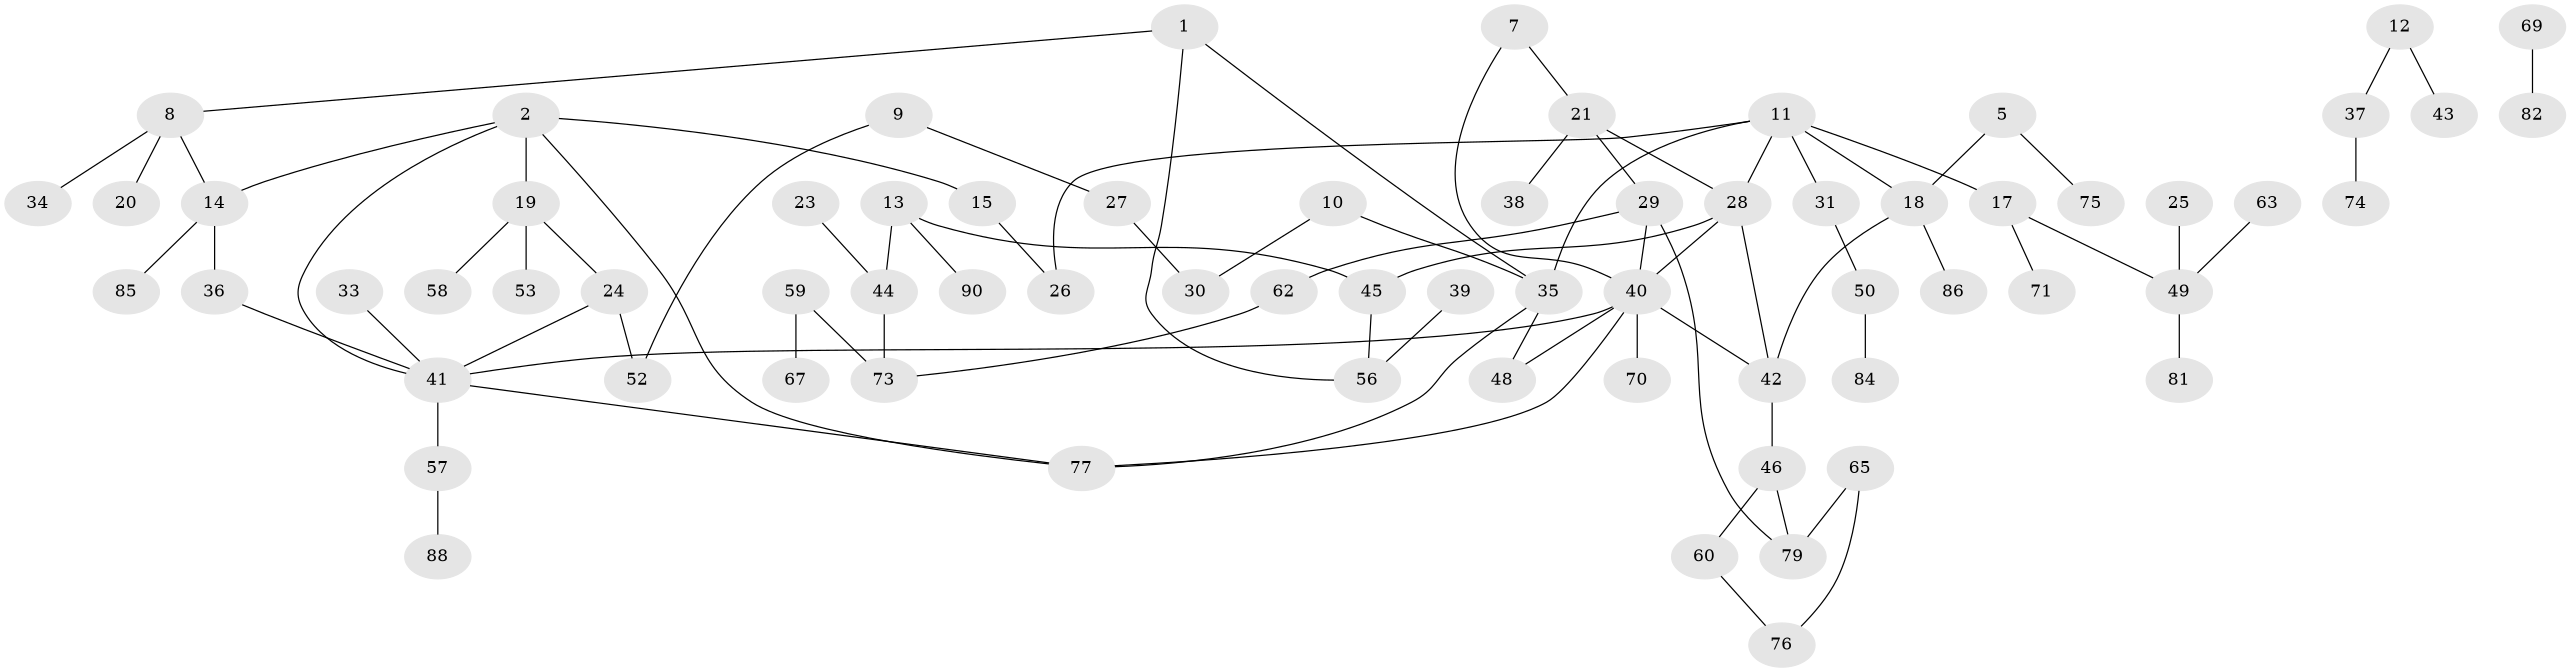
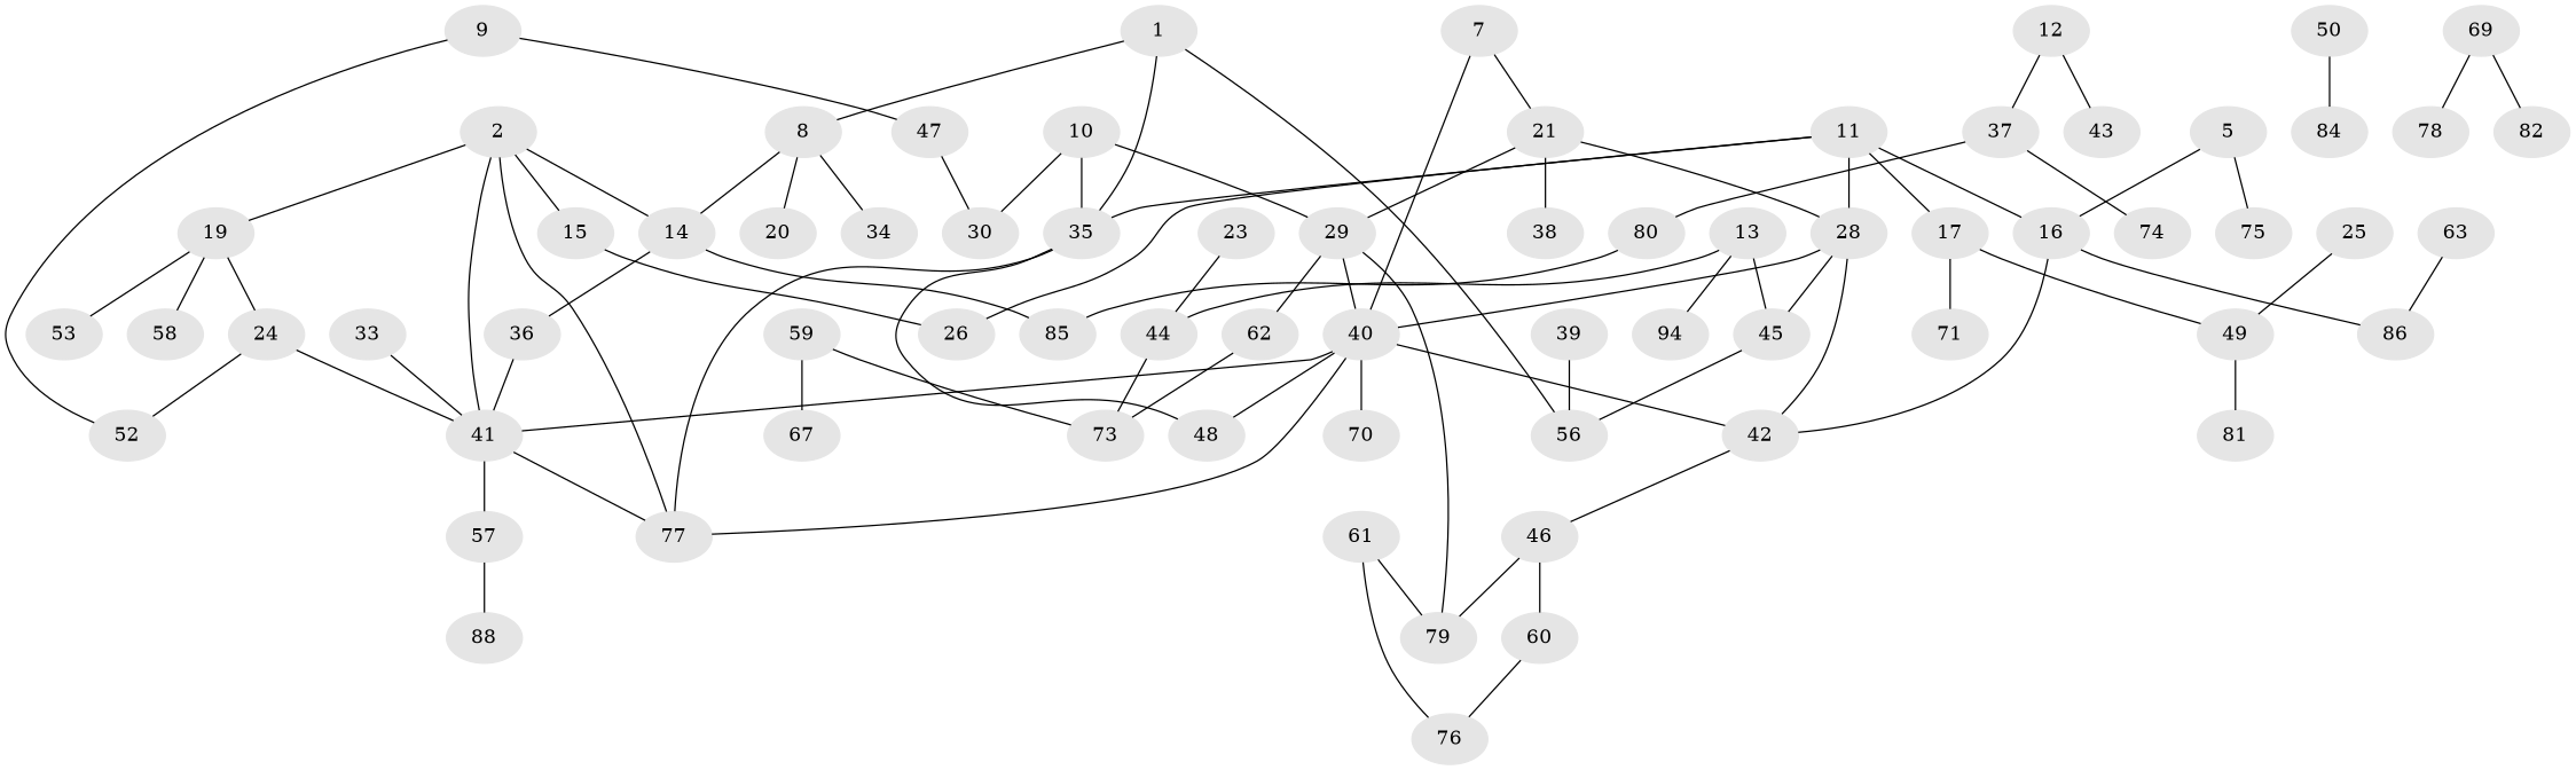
  graph {
    node [color=gray90 style=filled]
    edge [weight=1.0]
    1
    8
    35
    56
    14
    20
    34
    77
    48
    2
    15
    19
    41
    36
    85
    26
    24
    53
    58
    57
    5
-   16 [label=18]
+   16
    75
    42
    86
    7
    21
    40
    29
    28
    38
    70
    9
-   27
+   27 [label=47]
    52
    30
    10
    62
    79
    11
    17
-   31
    49
    71
    45
    50
    84
    n48 [label=37]
    12
    43
    74
+   80
    13
    44
-   90
+   90 [label=94]
    73
    46
    81
    23
    25
    33
    39
    88
    60
    76
    59
    67
-   61 [label=65]
+   61
    63
    n70 [label=69]
+   78
    82
    1 -- 8
    1 -- 35
    1 -- 56
    8 -- 14
    8 -- 20
    8 -- 34
    35 -- 77
    35 -- 48
    14 -- 36
    14 -- 85
    2 -- 14
    2 -- 77
    2 -- 15
    2 -- 19
    2 -- 41
    15 -- 26
    19 -- 24
    19 -- 53
    19 -- 58
    41 -- 77
    41 -- 57
    36 -- 41
    24 -- 41
    24 -- 52
    57 -- 88
    5 -- 16
    5 -- 75
    16 -- 42
    16 -- 86
    42 -- 46
    7 -- 21
    7 -- 40
    21 -- 29
    21 -- 28
    21 -- 38
    40 -- 77
    40 -- 48
    40 -- 41
    40 -- 42
    40 -- 70
    29 -- 40
    29 -- 62
    29 -- 79
    28 -- 42
    28 -- 40
    28 -- 45
    9 -- 27
    9 -- 52
    27 -- 30
    10 -- 35 [weight=2.0]
+   10 -- 29
    10 -- 30
    62 -- 73
    11 -- 35
    11 -- 26
    11 -- 16
    11 -- 28
    11 -- 17
-   11 -- 31
    17 -- 49
    17 -- 71
-   31 -- 50
    49 -- 81
    45 -- 56
    50 -- 84
    n48 -- 74
+   n48 -- 80
    12 -- n48
    12 -- 43
+   80 -- 85
    13 -- 45
    13 -- 44
    13 -- 90
    44 -- 73
    46 -- 79
    46 -- 60
    23 -- 44
    25 -- 49
    33 -- 41
    39 -- 56
    60 -- 76
    59 -- 73
    59 -- 67
    61 -- 79
    61 -- 76
-   63 -- 49
+   63 -- 86
+   n70 -- 78
    n70 -- 82
  }
